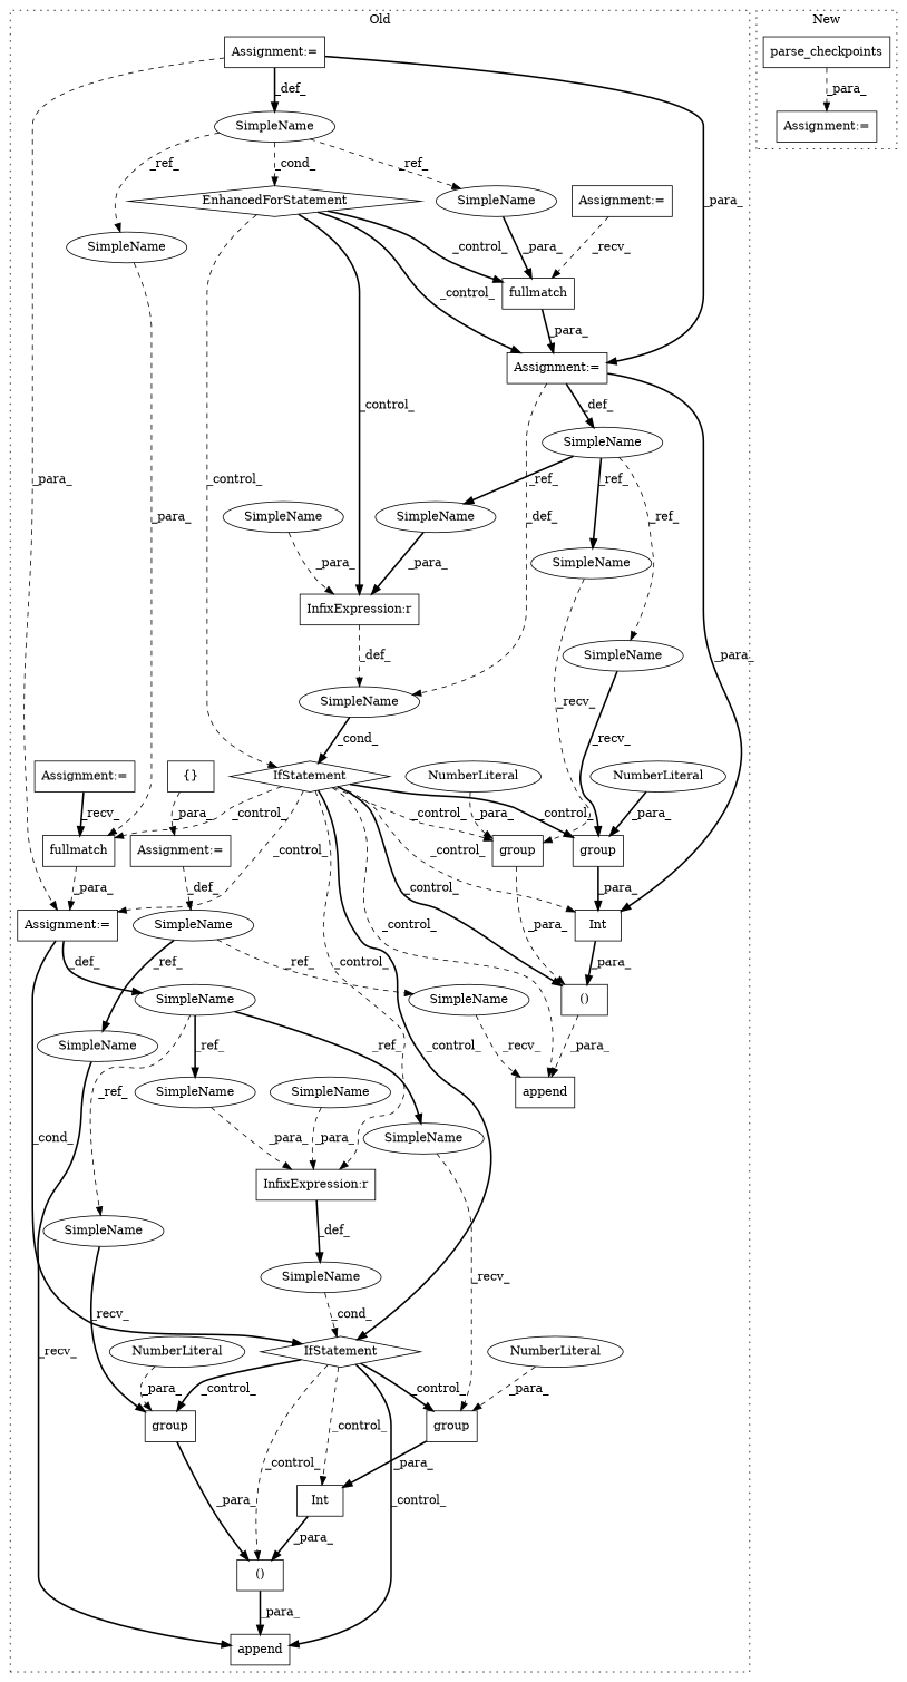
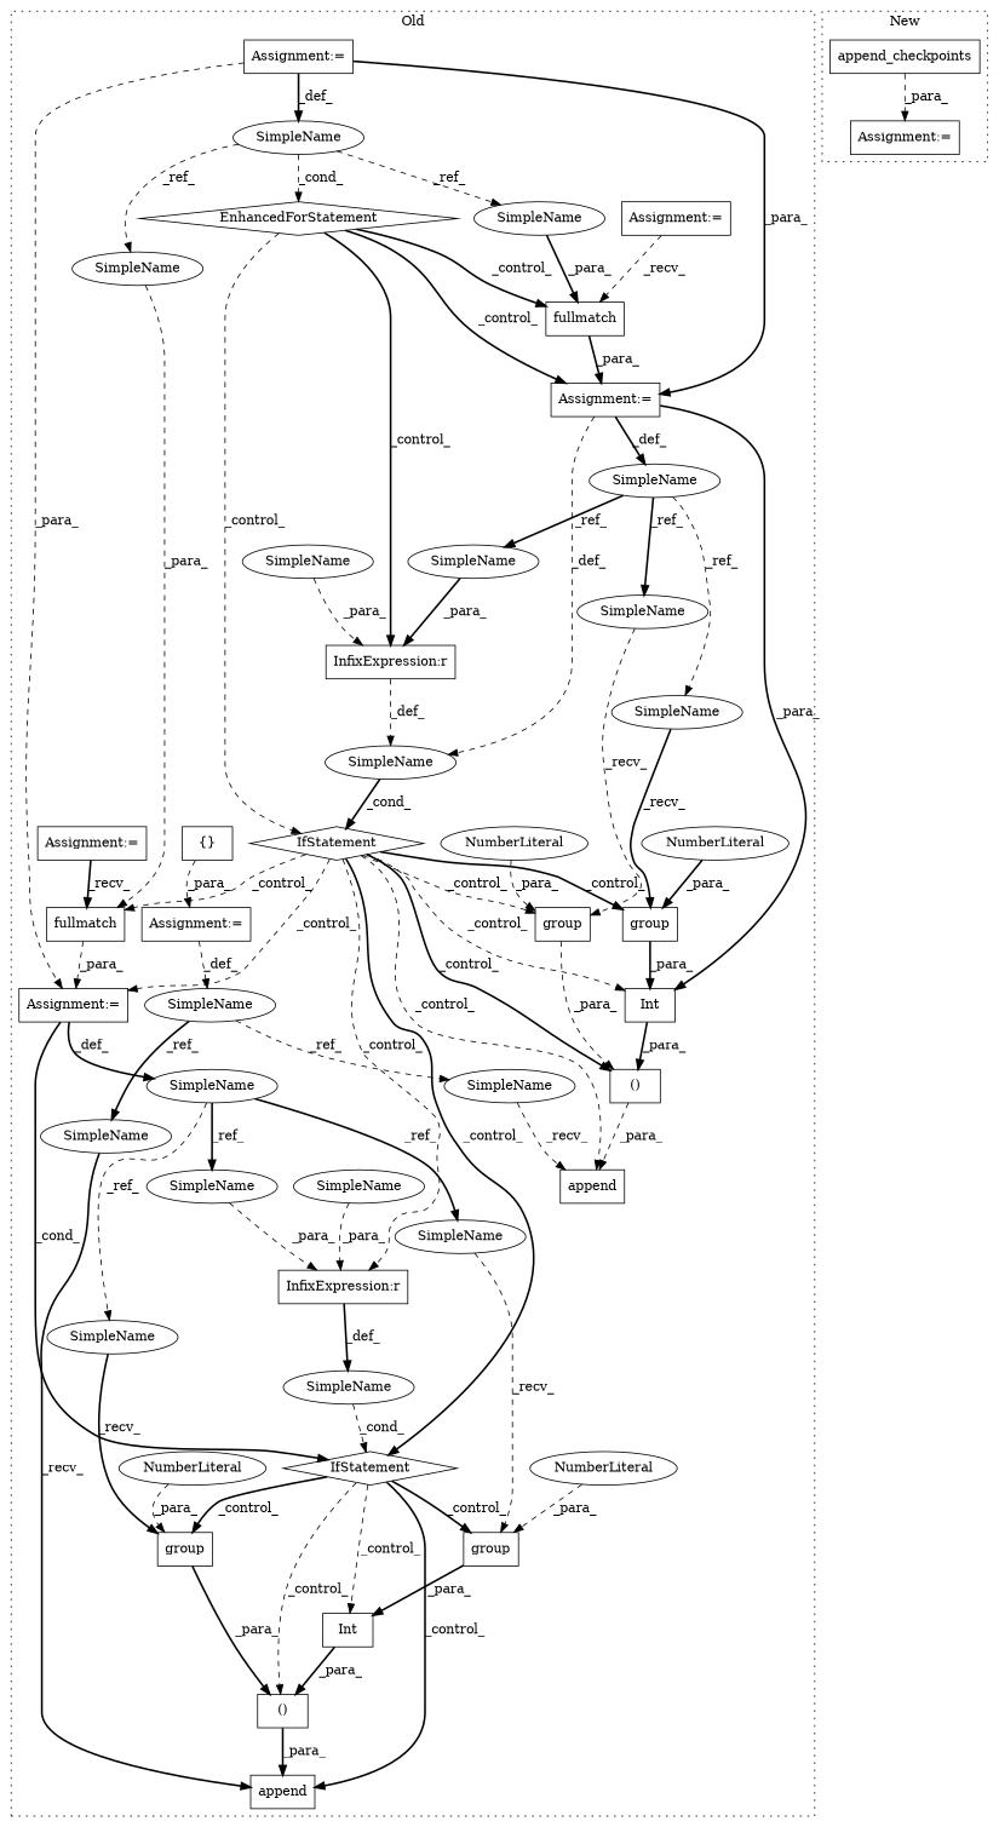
  digraph {
    node [a=42 l=1 shape=box]
    edge [style=bold]
    n1 [a=32 l="6,1" label=group s="1616,1623"]
    n2 [a=106 l=38 label="()" s=1610]
    n3 [a=34 label=NumberLiteral s=1622 shape=ellipse]
    n4 [a=70 l="53,2" label=EnhancedForStatement s="1441,1507" shape=diamond]
    n5 [a=106 l=38 label="()" s=1776]
    n6 [label=SimpleName shape=ellipse l=""]
    n7 [a=32 l="4,1" label=Int s="1776,1790"]
    n8 [a=32 l="10,1" label=fullmatch s="1541,1552"]
    n9 [a=27 l=4 label="InfixExpression:r" s=1566]
    n10 [a=32 l="10,1" label=fullmatch s="1701,1712"]
    n11 [a=27 l=4 label="InfixExpression:r" s=1728]
    n12 [a=25 l="4,2" label=IfStatement s="1561,1574" shape=diamond]
    n13 [label=SimpleName s=1517 shape=ellipse]
    n14 [a=25 l="4,2" label=IfStatement s="1723,1736" shape=diamond]
    n15 [label=SimpleName s=1498 shape=ellipse]
    n16 [label=SimpleName shape=ellipse l=""]
    n17 [label=SimpleName s=1676 shape=ellipse]
    n18 [a=32 l="6,1" label=group s="1782,1789"]
    n19 [a=34 label=NumberLiteral s=1788 shape=ellipse]
    n20 [a=7 label="Assignment:=" s=1677]
    n21 [a=7 l=22 label="Assignment:=" s=1335]
    n22 [a=7 l="53,2" label="Assignment:=" s="1441,1507"]
    n23 [a=7 label="Assignment:=" s=1518]
    n24 [a=7 l=21 label="Assignment:=" s=1253]
    n25 [a=32 l="16,2" label=append s="1594,1648"]
    n26 [a=4 l=2 label="{}" s=1433]
    n27 [l=7 label=SimpleName s=1398 shape=ellipse]
    n28 [a=32 l="18,2" label=append s="1758,1814"]
    n29 [a=7 label="Assignment:=" s=1405]
    n30 [a=32 l="4,1" label=Int s="1610,1624"]
    n31 [a=32 l="6,1" label=group s="1640,1647"]
    n32 [a=34 label=NumberLiteral s=1646 shape=ellipse]
    n33 [a=32 l="6,1" label=group s="1806,1813"]
    n34 [a=34 label=NumberLiteral s=1812 shape=ellipse]
    n35 [label=SimpleName s=1638 shape=ellipse]
    n36 [label=SimpleName s=1614 shape=ellipse]
    n37 [label=SimpleName s=1565 shape=ellipse]
    n38 [l=7 label=SimpleName s=1586 shape=ellipse]
    n39 [l=7 label=SimpleName s=1750 shape=ellipse]
    n40 [label=SimpleName s=1727 shape=ellipse]
    n41 [label=SimpleName s=1804 shape=ellipse]
    n42 [label=SimpleName s=1780 shape=ellipse]
    n43 [l=4 label=SimpleName s=1732 shape=ellipse]
    n44 [l=4 label=SimpleName s=1570 shape=ellipse]
    n45 [label=SimpleName s=1551 shape=ellipse]
    n46 [label=SimpleName s=1711 shape=ellipse]
-   n47 [a=32 l="18,1" label=parse_checkpoints s="1418,1441"]
+   n47 [a=32 l="18,1" label=append_checkpoints s="1418,1441"]
    n48 [a=7 label="Assignment:=" s=1417]
    subgraph cluster_1 {
      label=Old
      style=dotted
      n1
      n2
      n3
      n4
      n5
      n6
      n7
      n8
      n9
      n10
      n11
      n12
      n13
      n14
      n15
      n16
      n17
      n18
      n19
      n20
      n21
      n22
      n23
      n24
      n25
      n26
      n27
      n28
      n29
      n30
      n31
      n32
      n33
      n34
      n35
      n36
      n37
      n38
      n39
      n40
      n41
      n42
      n43
      n44
      n45
      n46
    }
    subgraph cluster_2 {
      label=New
      style=dotted
      n47
      n48
    }
    n1 -> n30 [label=_para_]
    n2 -> n25 [label=_para_ style=dashed]
    n3 -> n1 [label=_para_]
    n4 -> n8 [label=_control_]
    n4 -> n9 [label=_control_]
    n4 -> n12 [label=_control_ style=dashed]
    n4 -> n23 [label=_control_]
    n5 -> n28 [label=_para_]
    n6 -> n14 [label=_cond_ style=dashed]
    n7 -> n5 [label=_para_]
    n8 -> n23 [label=_para_]
    n9 -> n16 [label=_def_ style=dashed]
    n10 -> n20 [label=_para_ style=dashed]
    n11 -> n6 [label=_def_]
    n12 -> n1 [label=_control_]
    n12 -> n2 [label=_control_]
    n12 -> n10 [label=_control_ style=dashed]
    n12 -> n11 [label=_control_ style=dashed]
    n12 -> n14 [label=_control_]
    n12 -> n20 [label=_control_ style=dashed]
    n12 -> n25 [label=_control_ style=dashed]
    n12 -> n30 [label=_control_ style=dashed]
    n12 -> n31 [label=_control_ style=dashed]
    n13 -> n35 [label=_ref_]
    n13 -> n36 [label=_ref_ style=dashed]
    n13 -> n37 [label=_ref_]
    n14 -> n5 [label=_control_ style=dashed]
    n14 -> n7 [label=_control_ style=dashed]
    n14 -> n18 [label=_control_]
    n14 -> n28 [label=_control_]
    n14 -> n33 [label=_control_]
    n15 -> n4 [label=_cond_ style=dashed]
    n15 -> n45 [label=_ref_ style=dashed]
    n15 -> n46 [label=_ref_ style=dashed]
    n16 -> n12 [label=_cond_]
    n17 -> n40 [label=_ref_]
    n17 -> n41 [label=_ref_ style=dashed]
    n17 -> n42 [label=_ref_]
    n18 -> n7 [label=_para_]
    n19 -> n18 [label=_para_ style=dashed]
    n20 -> n14 [label=_cond_]
    n20 -> n17 [label=_def_]
    n21 -> n10 [label=_recv_]
    n22 -> n15 [label=_def_]
    n22 -> n20 [label=_para_ style=dashed]
    n22 -> n23 [label=_para_]
    n23 -> n13 [label=_def_]
    n23 -> n16 [label=_def_ style=dashed]
    n23 -> n30 [label=_para_]
    n24 -> n8 [label=_recv_ style=dashed]
    n26 -> n29 [label=_para_ style=dashed]
    n27 -> n38 [label=_ref_ style=dashed]
    n27 -> n39 [label=_ref_]
    n29 -> n27 [label=_def_ style=dashed]
    n30 -> n2 [label=_para_]
    n31 -> n2 [label=_para_ style=dashed]
    n32 -> n31 [label=_para_ style=dashed]
    n33 -> n5 [label=_para_]
    n34 -> n33 [label=_para_ style=dashed]
    n35 -> n31 [label=_recv_ style=dashed]
    n36 -> n1 [label=_recv_]
    n37 -> n9 [label=_para_]
    n38 -> n25 [label=_recv_ style=dashed]
    n39 -> n28 [label=_recv_]
    n40 -> n11 [label=_para_ style=dashed]
    n41 -> n33 [label=_recv_]
    n42 -> n18 [label=_recv_ style=dashed]
    n43 -> n11 [label=_para_ style=dashed]
    n44 -> n9 [label=_para_ style=dashed]
    n45 -> n8 [label=_para_]
    n46 -> n10 [label=_para_ style=dashed]
    n47 -> n48 [label=_para_ style=dashed]
  }
